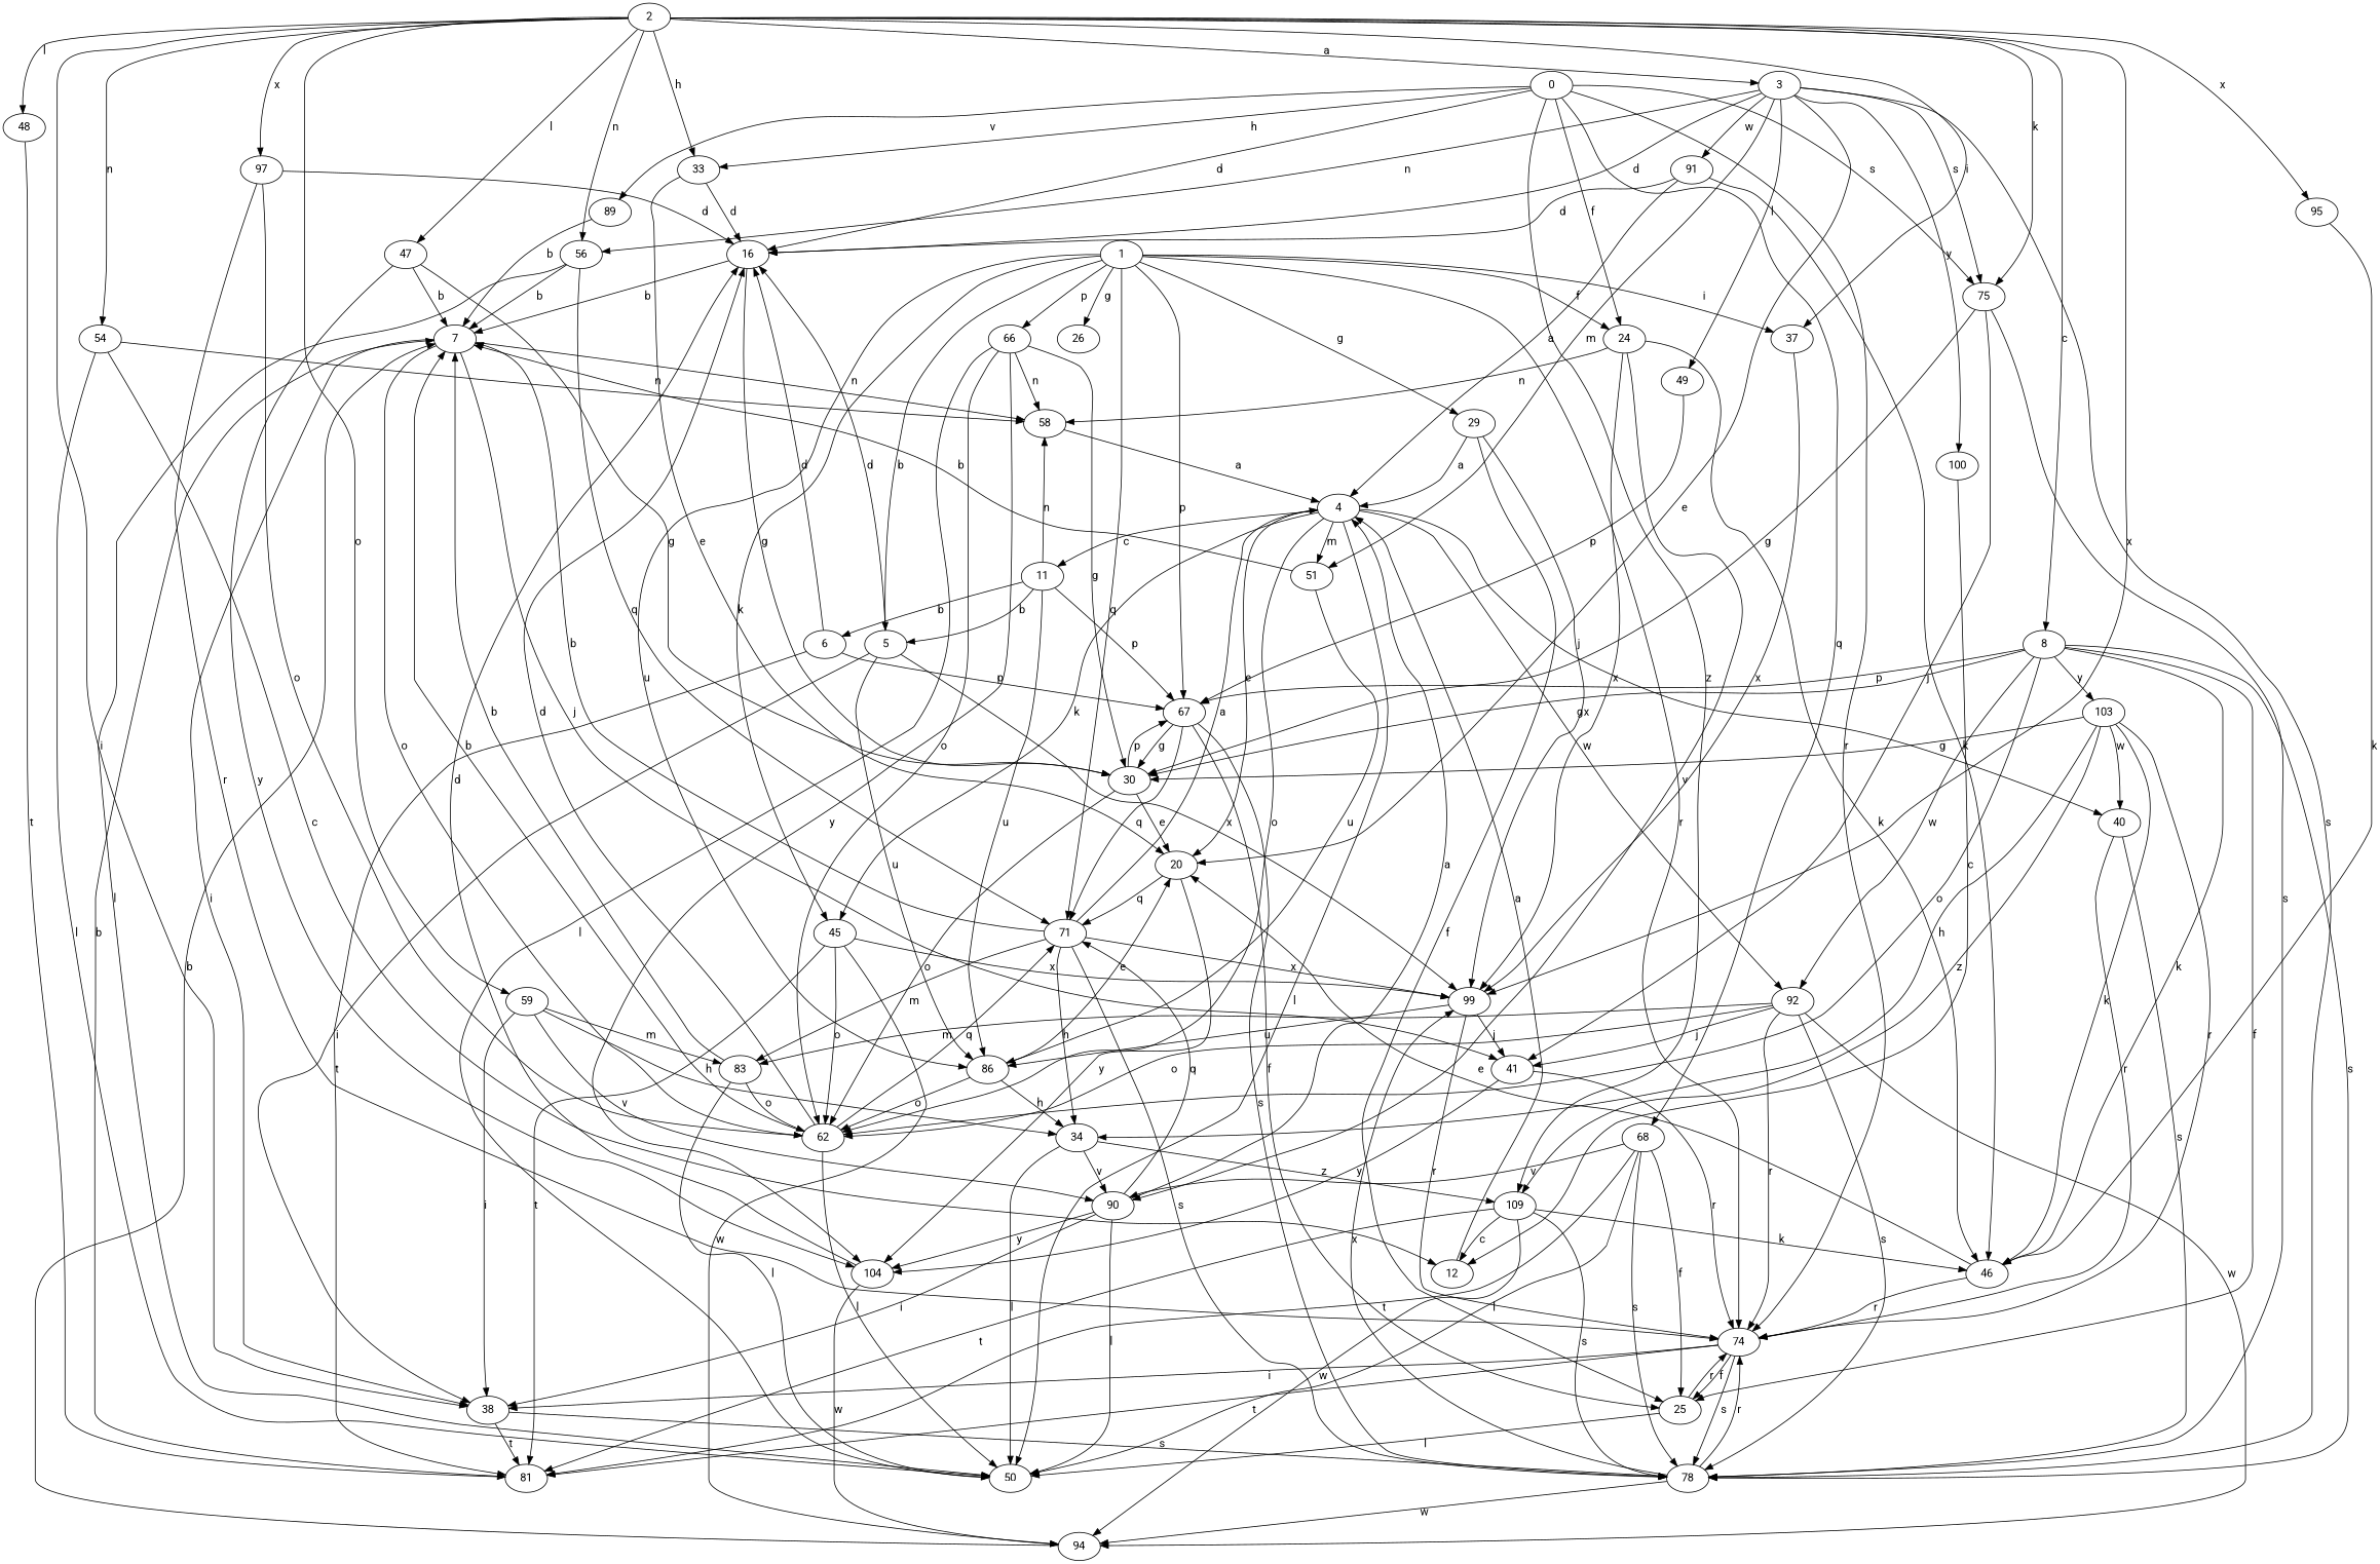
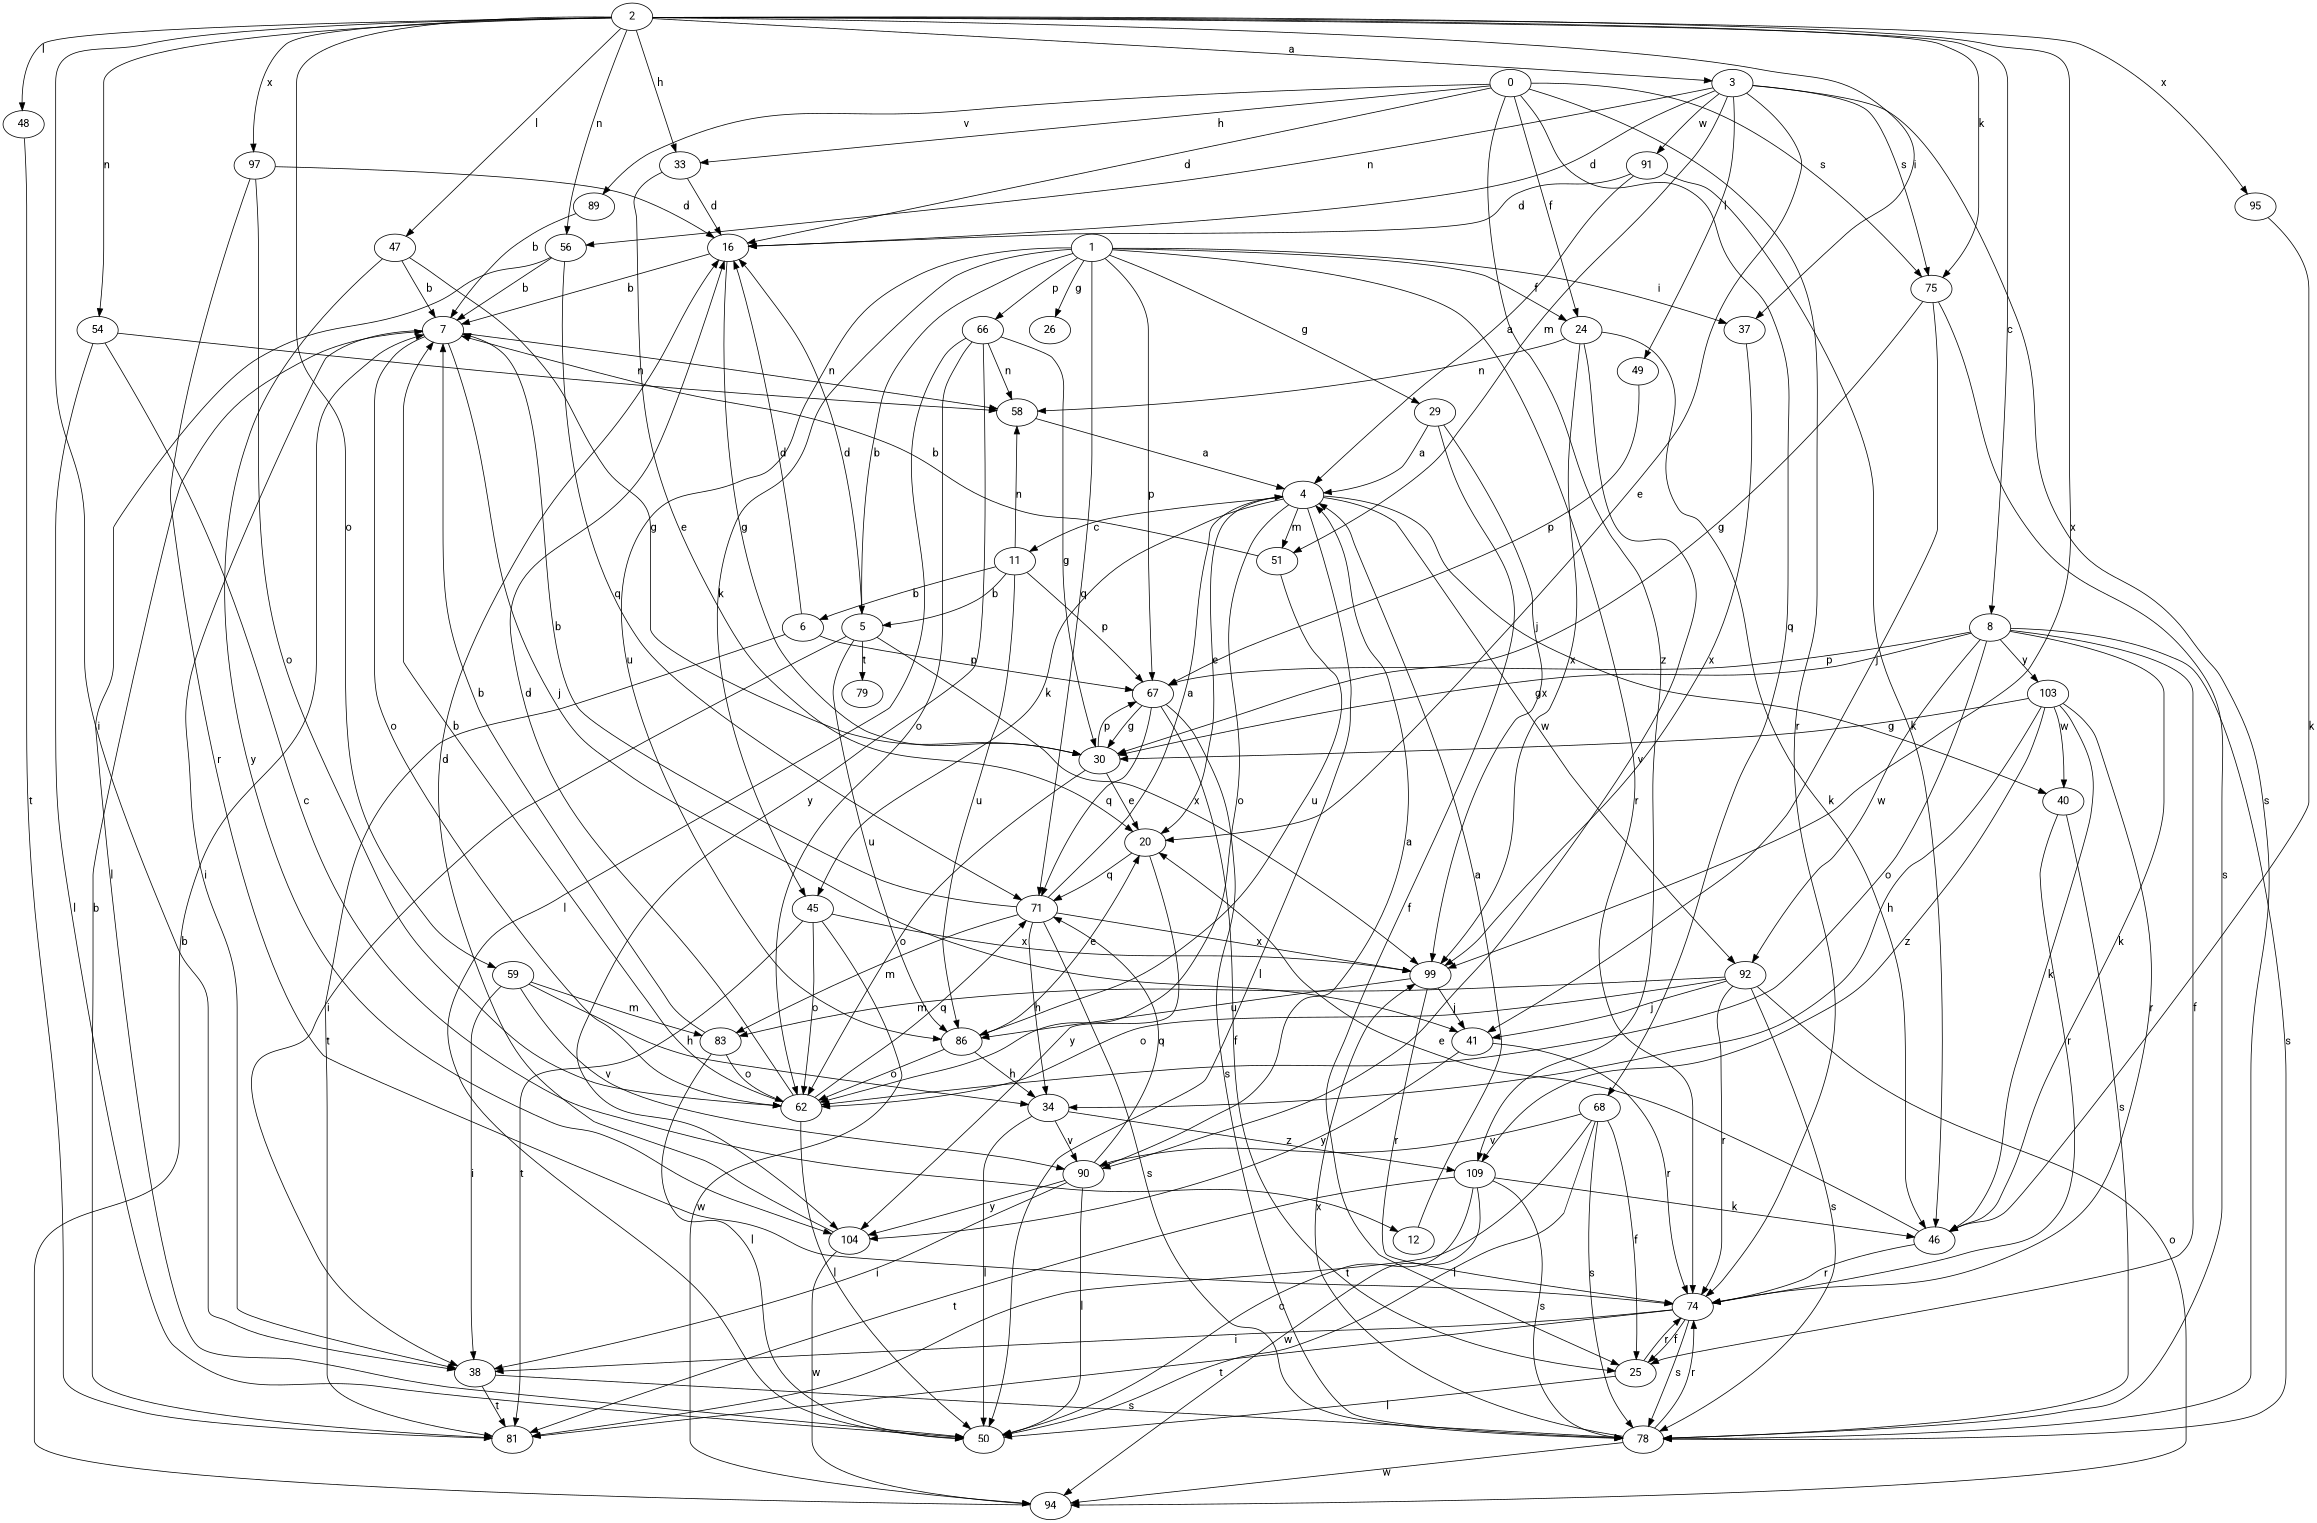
  strict digraph {
    fontname=Roboto
    node [fontname=Roboto]
    edge [fontname=Roboto]
    0
    16
    24
    33
    68
    74
    75
    89
    109
    7
    30
    99
    58
    46
    90
    20
    78
    50
    81
    25
    38
    41
    12
    94
    1
    5
    26
    29
    37
    45
    66
    67
    71
    86
+   79
    4
    62
    104
    34
    n40 [label=83]
    2
    3
    8
    47
    48
    54
    56
    59
    95
    97
    49
    51
    91
-   100
    92
    103
    11
    40
    6
    0 -> 16 [label=d]
    0 -> 24 [label=f]
    0 -> 33 [label=h]
    0 -> 68 [label=q]
    0 -> 74 [label=r]
    0 -> 75 [label=s]
    0 -> 89 [label=v]
    0 -> 109 [label=z]
    16 -> 7 [label=b]
    16 -> 30 [label=g]
    24 -> 99 [label=x]
    24 -> 58 [label=n]
    24 -> 46 [label=k]
    24 -> 90 [label=v]
    33 -> 16 [label=d]
    33 -> 20 [label=e]
    68 -> 90 [label=v]
    68 -> 78 [label=s]
    68 -> 50 [label=l]
    68 -> 81 [label=t]
    68 -> 25 [label=f]
    74 -> 78 [label=s]
    74 -> 81 [label=t]
    74 -> 25 [label=f]
    74 -> 38 [label=i]
    75 -> 30 [label=g]
    75 -> 78 [label=s]
    75 -> 41 [label=j]
    89 -> 7 [label=b]
    109 -> 46 [label=k]
    109 -> 78 [label=s]
    109 -> 81 [label=t]
-   109 -> 12 [label=c]
+   109 -> 50 [label=c]
    109 -> 94 [label=w]
    7 -> 58 [label=n]
    7 -> 38 [label=i]
    7 -> 41 [label=j]
    7 -> 62 [label=o]
    30 -> 20 [label=e]
    30 -> 67 [label=p]
    30 -> 62 [label=o]
    99 -> 74 [label=r]
    99 -> 41 [label=j]
    99 -> 86 [label=u]
    58 -> 4 [label=a]
    46 -> 74 [label=r]
    46 -> 20 [label=e]
    90 -> 50 [label=l]
    90 -> 38 [label=i]
    90 -> 71 [label=q]
    90 -> 4 [label=a]
    90 -> 104 [label=y]
    20 -> 71 [label=q]
    20 -> 104 [label=y]
    78 -> 74 [label=r]
    78 -> 99 [label=x]
    78 -> 94 [label=w]
    81 -> 7 [label=b]
    25 -> 74 [label=r]
    25 -> 50 [label=l]
    38 -> 78 [label=s]
    38 -> 81 [label=t]
    41 -> 74 [label=r]
    41 -> 104 [label=y]
    12 -> 4 [label=a]
    94 -> 7 [label=b]
    1 -> 24 [label=f]
    1 -> 74 [label=r]
    1 -> 5 [label=b]
    1 -> 26 [label=g]
    1 -> 29 [label=g]
    1 -> 37 [label=i]
    1 -> 45 [label=k]
    1 -> 66 [label=p]
    1 -> 67 [label=p]
    1 -> 71 [label=q]
    1 -> 86 [label=u]
    5 -> 16 [label=d]
    5 -> 99 [label=x]
    5 -> 38 [label=i]
    5 -> 86 [label=u]
+   5 -> 79 [label=t]
    29 -> 99 [label=x]
    29 -> 25 [label=f]
    29 -> 4 [label=a]
    37 -> 99 [label=x]
    45 -> 99 [label=x]
    45 -> 81 [label=t]
    45 -> 94 [label=w]
    45 -> 62 [label=o]
    66 -> 30 [label=g]
    66 -> 58 [label=n]
    66 -> 50 [label=l]
    66 -> 62 [label=o]
    66 -> 104 [label=y]
    67 -> 30 [label=g]
    67 -> 78 [label=s]
    67 -> 25 [label=f]
    67 -> 71 [label=q]
    71 -> 7 [label=b]
    71 -> 99 [label=x]
    71 -> 78 [label=s]
    71 -> 4 [label=a]
    71 -> 34 [label=h]
    71 -> n40 [label=m]
    86 -> 20 [label=e]
    86 -> 62 [label=o]
    86 -> 34 [label=h]
    4 -> 20 [label=e]
    4 -> 50 [label=l]
    4 -> 45 [label=k]
    4 -> 62 [label=o]
    4 -> 51 [label=m]
    4 -> 92 [label=w]
    4 -> 11 [label=c]
    4 -> 40 [label=j]
    62 -> 16 [label=d]
    62 -> 7 [label=b]
    62 -> 50 [label=l]
    62 -> 71 [label=q]
    104 -> 16 [label=d]
    104 -> 94 [label=w]
    34 -> 109 [label=z]
    34 -> 90 [label=v]
    34 -> 50 [label=l]
    n40 -> 7 [label=b]
    n40 -> 50 [label=l]
    n40 -> 62 [label=o]
    2 -> 33 [label=h]
    2 -> 75 [label=k]
    2 -> 99 [label=x]
    2 -> 38 [label=i]
    2 -> 37 [label=i]
    2 -> 3 [label=a]
    2 -> 8 [label=c]
    2 -> 47 [label=l]
    2 -> 48 [label=l]
    2 -> 54 [label=n]
    2 -> 56 [label=n]
    2 -> 59 [label=o]
    2 -> 95 [label=x]
    2 -> 97 [label=x]
    3 -> 16 [label=d]
    3 -> 75 [label=s]
    3 -> 20 [label=e]
    3 -> 78 [label=s]
    3 -> 56 [label=n]
    3 -> 49 [label=l]
    3 -> 51 [label=m]
    3 -> 91 [label=w]
-   3 -> 100 [label=y]
    8 -> 30 [label=g]
    8 -> 46 [label=k]
    8 -> 78 [label=s]
    8 -> 25 [label=f]
    8 -> 67 [label=p]
    8 -> 62 [label=o]
    8 -> 92 [label=w]
    8 -> 103 [label=y]
    47 -> 7 [label=b]
    47 -> 30 [label=g]
    47 -> 104 [label=y]
    48 -> 81 [label=t]
    54 -> 58 [label=n]
    54 -> 50 [label=l]
    54 -> 12 [label=c]
    56 -> 7 [label=b]
    56 -> 50 [label=l]
    56 -> 71 [label=q]
    59 -> 90 [label=v]
    59 -> 38 [label=i]
    59 -> 34 [label=h]
    59 -> n40 [label=m]
    95 -> 46 [label=k]
    97 -> 16 [label=d]
    97 -> 74 [label=r]
    97 -> 62 [label=o]
    49 -> 67 [label=p]
    51 -> 7 [label=b]
    51 -> 86 [label=u]
    91 -> 16 [label=d]
    91 -> 46 [label=k]
    91 -> 4 [label=a]
-   100 -> 12 [label=c]
    92 -> 74 [label=r]
    92 -> 78 [label=s]
    92 -> 41 [label=j]
-   92 -> 94 [label=w]
+   92 -> 94 [label=o]
    92 -> 62 [label=o]
    92 -> n40 [label=m]
    103 -> 74 [label=r]
    103 -> 109 [label=z]
    103 -> 30 [label=g]
    103 -> 46 [label=k]
    103 -> 34 [label=h]
    103 -> 40 [label=w]
    11 -> 58 [label=n]
    11 -> 5 [label=b]
    11 -> 67 [label=p]
    11 -> 86 [label=u]
    11 -> 6 [label=b]
    40 -> 74 [label=r]
    40 -> 78 [label=s]
    6 -> 16 [label=d]
    6 -> 81 [label=t]
    6 -> 67 [label=p]
  }
